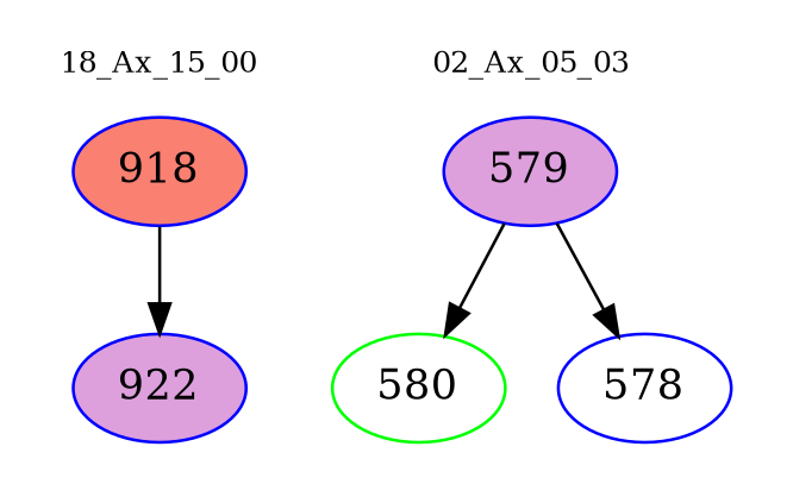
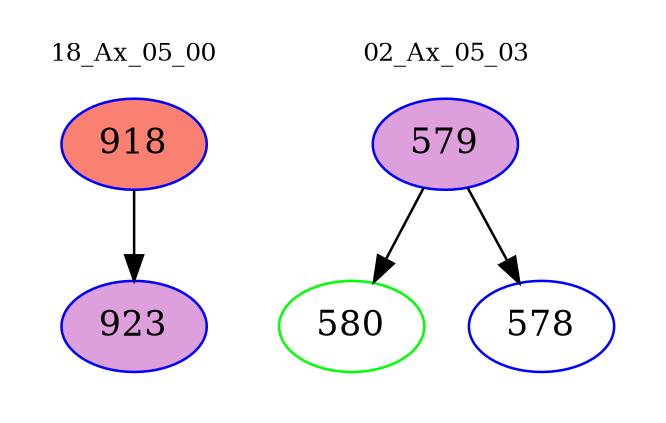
  digraph {
    node [color=blue fillcolor=plum style=filled]
    edge [color=black]
    n1 [fillcolor=salmon label=918]
-   n2 [label=922]
+   n2 [label=923]
    n3 [label=579]
    n4 [color=green fillcolor=white label=580]
    n5 [fillcolor=white label=578]
    subgraph cluster_1 {
      color=white
      fontsize=10
-     label="18_Ax_15_00"
+     label="18_Ax_05_00"
      n1
      n2
    }
    subgraph cluster_2 {
      color=white
      fontsize=10
      label="02_Ax_05_03"
      n3
      n4
      n5
    }
    n1 -> n2
    n3 -> n4
    n3 -> n5
  }
